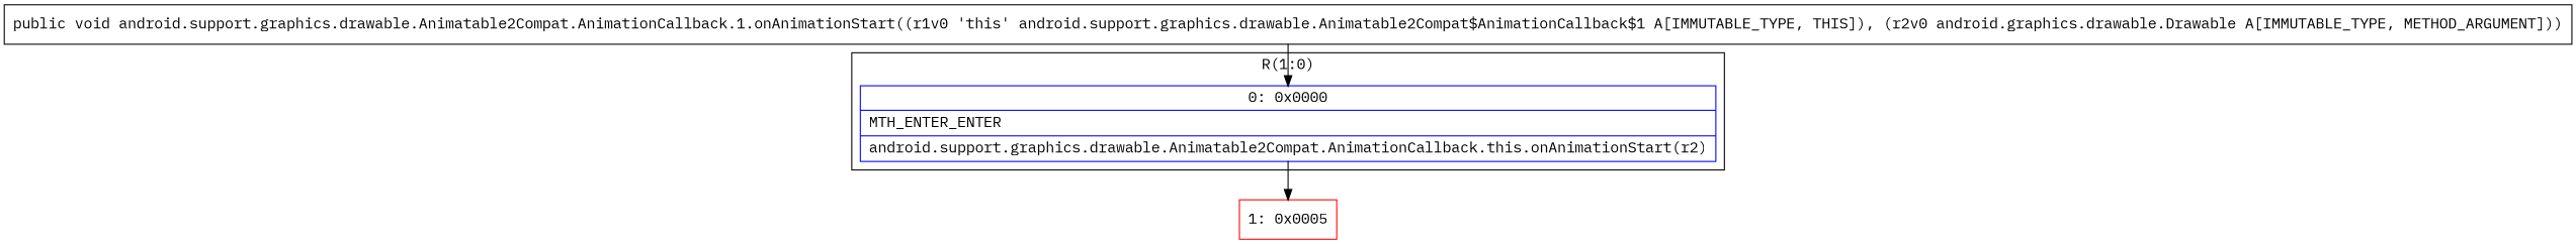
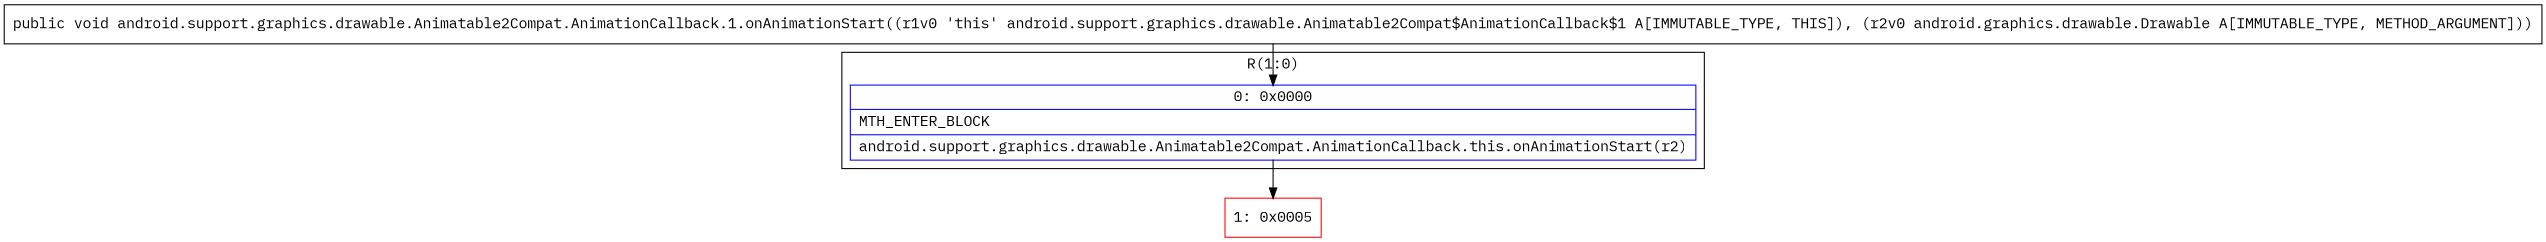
  digraph {
    fontname="IBM Plex Mono"
    node [shape=record fontname="IBM Plex Mono"]
    edge [fontname="IBM Plex Mono"]
-   n1 [color=blue label="{0\:\ 0x0000|MTH_ENTER_ENTER\l|android.support.graphics.drawable.Animatable2Compat.AnimationCallback.this.onAnimationStart(r2)\l}"]
+   n1 [color=blue label="{0\:\ 0x0000|MTH_ENTER_BLOCK\l|android.support.graphics.drawable.Animatable2Compat.AnimationCallback.this.onAnimationStart(r2)\l}"]
    n2 [color=red label="{1\:\ 0x0005}"]
    n3 [label="{public void android.support.graphics.drawable.Animatable2Compat.AnimationCallback.1.onAnimationStart((r1v0 'this' android.support.graphics.drawable.Animatable2Compat$AnimationCallback$1 A[IMMUTABLE_TYPE, THIS]), (r2v0 android.graphics.drawable.Drawable A[IMMUTABLE_TYPE, METHOD_ARGUMENT])) }"]
    subgraph cluster_1 {
      label="R(1:0)"
      n1
    }
    n1 -> n2
    n3 -> n1
  }
